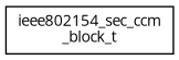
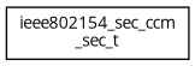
  digraph {
    rankdir=LR
    fontname="Open Sans"
-   n1 [color=black fillcolor=white fontname="Open Sans" fontsize=10 height=0.2 label="ieee802154_sec_ccm\l_block_t" shape=record style=filled width=0.4]
+   n1 [color=black fillcolor=white fontname="Open Sans" fontsize=10 height=0.2 label="ieee802154_sec_ccm\l_sec_t" shape=record style=filled width=0.4]
  }
